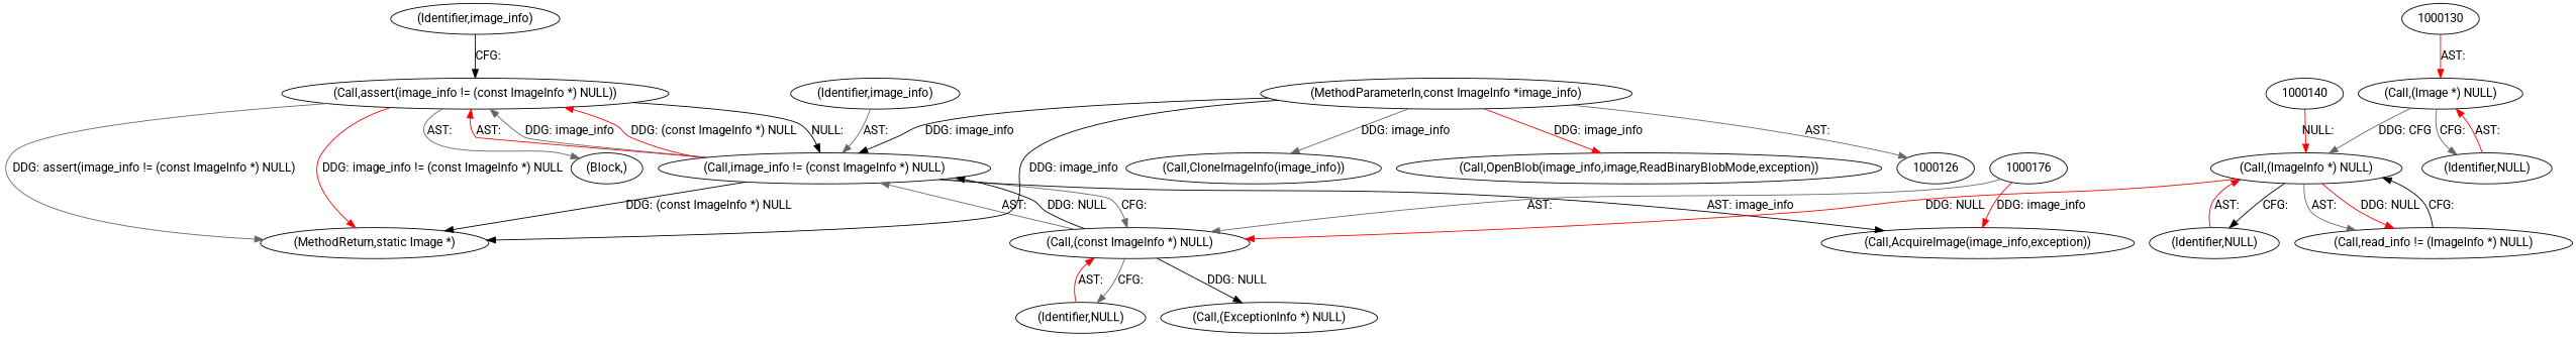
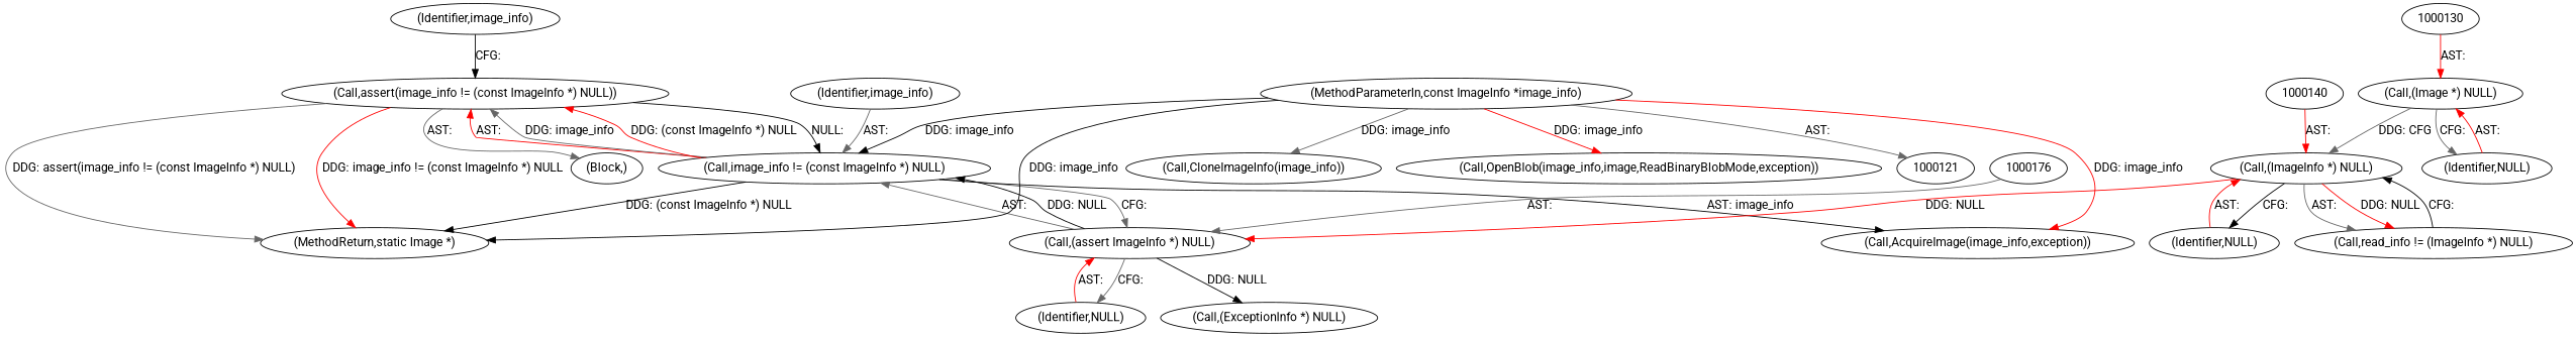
  digraph {
    fontname=Roboto
    node [fontname=Roboto]
    edge [color=gray40 fontname=Roboto]
    n1 [label="(Call,assert(image_info != (const ImageInfo *) NULL))"]
    n2 [label="(Call,image_info != (const ImageInfo *) NULL)"]
    n3 [label="(Block,)"]
    n4 [label="(MethodReturn,static Image *)"]
-   n5 [label="(Call,(const ImageInfo *) NULL)"]
+   n5 [label="(Call,(assert ImageInfo *) NULL)"]
    n6 [label="(Call,AcquireImage(image_info,exception))"]
    n7 [label="(Identifier,NULL)"]
    n8 [label="(Call,(ExceptionInfo *) NULL)"]
    n9 [label="(MethodParameterIn,const ImageInfo *image_info)"]
    n10 [label="(Call,CloneImageInfo(image_info))"]
    n11 [label="(Call,OpenBlob(image_info,image,ReadBinaryBlobMode,exception))"]
-   1000121 [label=1000126]
+   1000121
    n13 [label="(Call,(ImageInfo *) NULL)"]
    n14 [label="(Identifier,NULL)"]
    n15 [label="(Call,read_info != (ImageInfo *) NULL)"]
    n16 [label="(Call,(Image *) NULL)"]
    n17 [label="(Identifier,NULL)"]
    n18 [label="(Identifier,image_info)"]
    n19 [label="(Identifier,image_info)"]
    1000176
    1000140
    1000130
    n1 -> n2 [color=black label="NULL: "]
    n1 -> n3 [label="AST: "]
    n1 -> n4 [label="DDG: assert(image_info != (const ImageInfo *) NULL)"]
    n1 -> n4 [color=red label="DDG: image_info != (const ImageInfo *) NULL"]
    n2 -> n1 [color=red label="AST: "]
    n2 -> n1 [label="DDG: image_info"]
    n2 -> n1 [color=red label="DDG: (const ImageInfo *) NULL"]
    n2 -> n4 [color=black label="DDG: (const ImageInfo *) NULL"]
    n2 -> n5 [label="CFG: "]
    n2 -> n6 [color=black label="AST: image_info"]
    n5 -> n2 [label="AST: "]
    n5 -> n2 [color=black label="DDG: NULL"]
    n5 -> n7 [label="CFG: "]
    n5 -> n8 [color=black label="DDG: NULL"]
    n7 -> n5 [color=red label="AST: "]
    n9 -> n2 [color=black label="DDG: image_info"]
    n9 -> n4 [color=black label="DDG: image_info"]
-   1000176 -> n6 [color=red label="DDG: image_info"]
+   n9 -> n6 [color=red label="DDG: image_info"]
    n9 -> n10 [label="DDG: image_info"]
    n9 -> n11 [color=red label="DDG: image_info"]
    n9 -> 1000121 [label="AST: "]
    n13 -> n5 [color=red label="DDG: NULL"]
    n13 -> n14 [color=black label="CFG: "]
    n13 -> n15 [label="AST: "]
    n13 -> n15 [color=red label="DDG: NULL"]
    n14 -> n13 [color=red label="AST: "]
    n15 -> n13 [color=black label="CFG: "]
    n16 -> n13 [label="DDG: CFG"]
    n16 -> n17 [label="CFG: "]
    n17 -> n16 [color=red label="AST: "]
    n18 -> n2 [label="AST: "]
    n19 -> n1 [color=black label="CFG: "]
    1000176 -> n5 [label="AST: "]
-   1000140 -> n13 [color=red label="NULL: "]
+   1000140 -> n13 [color=red label="AST: "]
    1000130 -> n16 [color=red label="AST: "]
  }
